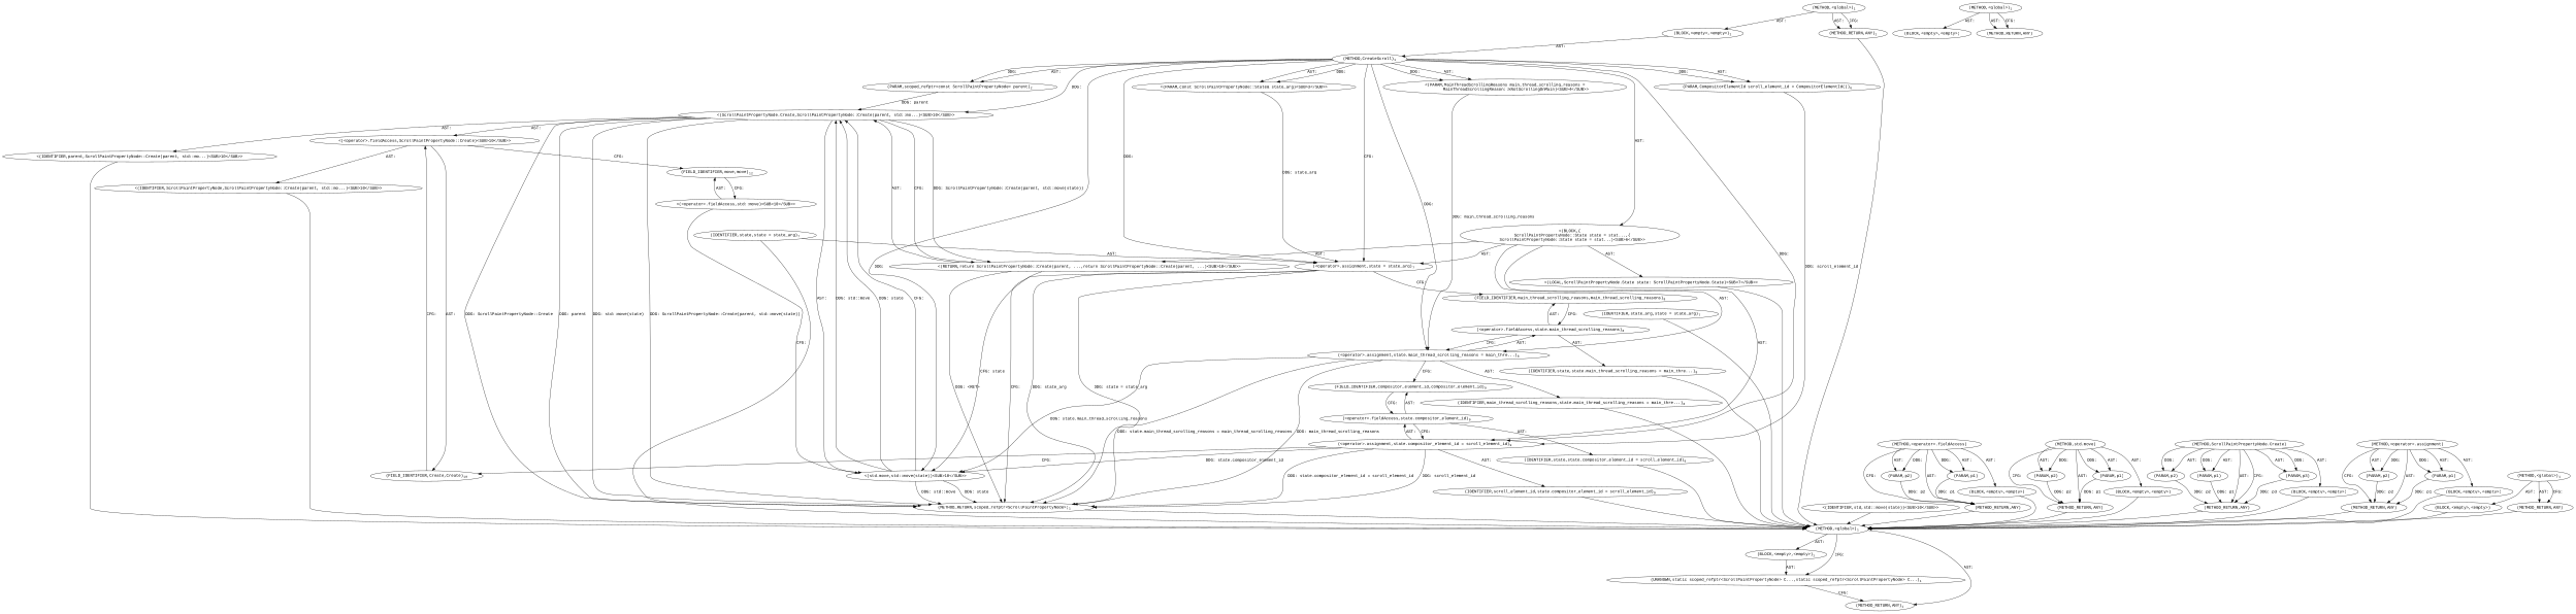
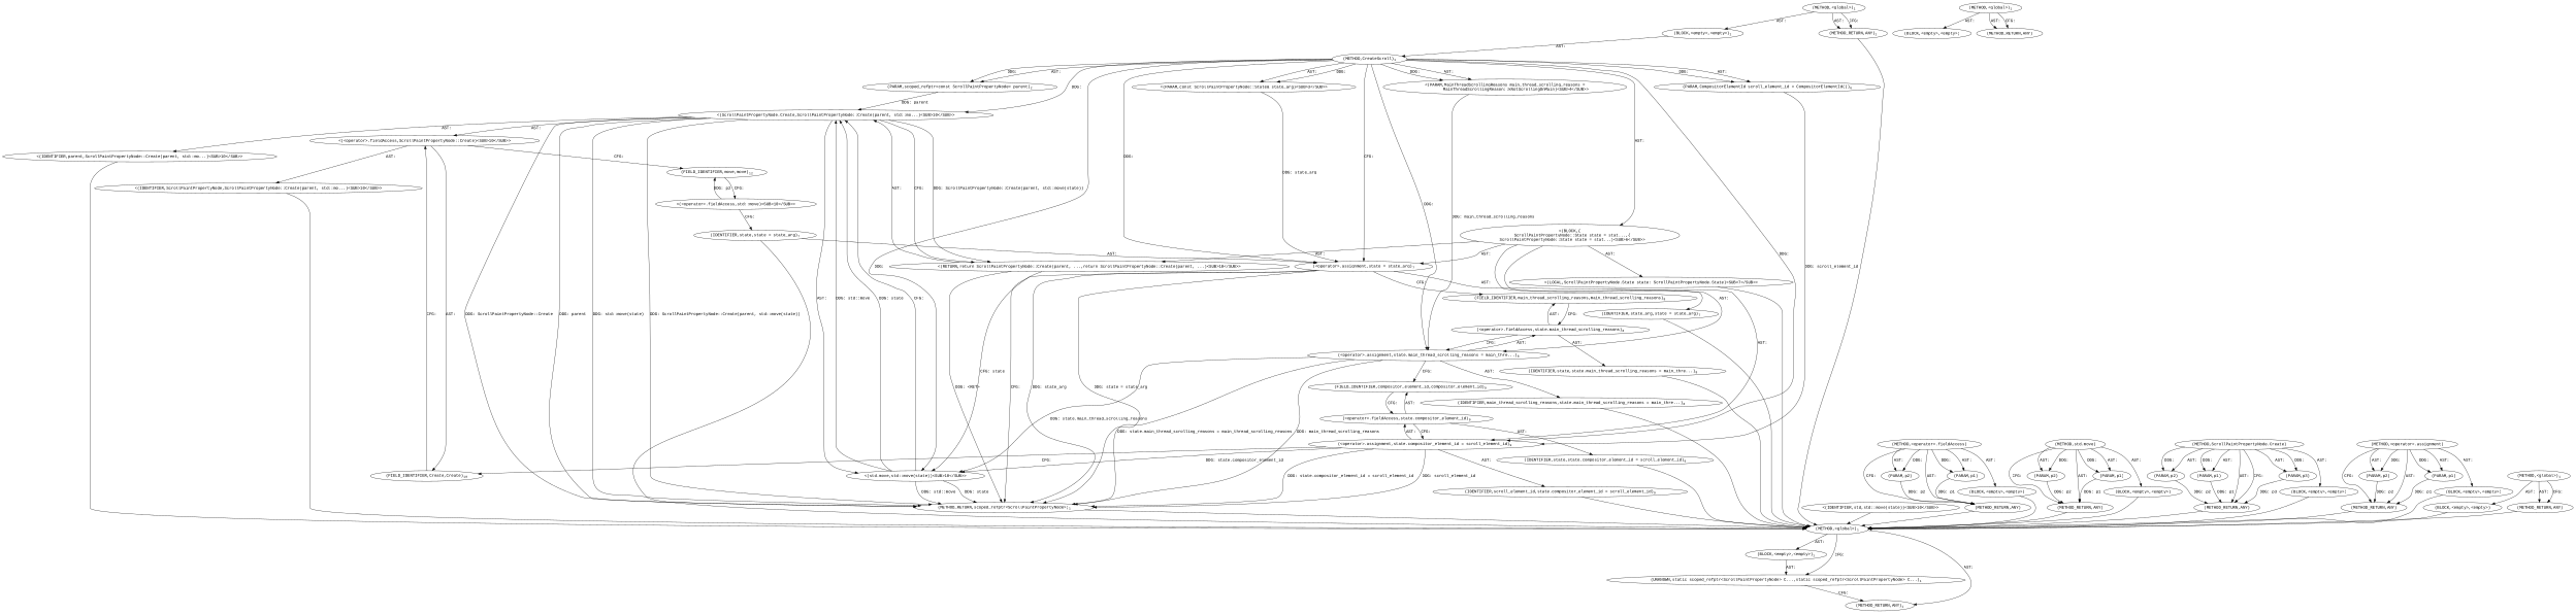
  digraph {
    fontname="Liberation Mono"
    node [fontname="Liberation Mono"]
    edge [fontname="Liberation Mono"]
    n1 [label=<(METHOD,&lt;global&gt;)<SUB>1</SUB>>]
    n2 [label=<(BLOCK,&lt;empty&gt;,&lt;empty&gt;)<SUB>1</SUB>>]
    n3 [label=<(METHOD_RETURN,ANY)<SUB>1</SUB>>]
    n4 [label=<(METHOD,CreateScroll)<SUB>1</SUB>>]
    n5 [label=<(METHOD,&lt;global&gt;)<SUB>1</SUB>>]
    n6 [label=<(PARAM,scoped_refptr&lt;const ScrollPaintPropertyNode&gt; parent)<SUB>2</SUB>>]
    n7 [label="<(PARAM,const ScrollPaintPropertyNode::State&amp; state_arg)<SUB>3</SUB>>"]
    n8 [label="<(PARAM,MainThreadScrollingReasons main_thread_scrolling_reasons =\n         MainThreadScrollingReason::kNotScrollingOnMain)<SUB>4</SUB>>"]
    n9 [label=<(PARAM,CompositorElementId scroll_element_id = CompositorElementId())<SUB>6</SUB>>]
    n10 [label="<(BLOCK,{\n  ScrollPaintPropertyNode::State state = stat...,{\n  ScrollPaintPropertyNode::State state = stat...)<SUB>6</SUB>>"]
    n11 [label=<(&lt;operator&gt;.assignment,state = state_arg)<SUB>7</SUB>>]
    n12 [label=<(&lt;operator&gt;.assignment,state.main_thread_scrolling_reasons = main_thre...)<SUB>8</SUB>>]
    n13 [label=<(&lt;operator&gt;.assignment,state.compositor_element_id = scroll_element_id)<SUB>9</SUB>>]
    n14 [label="<(ScrollPaintPropertyNode.Create,ScrollPaintPropertyNode::Create(parent, std::mo...)<SUB>10</SUB>>"]
    n15 [label="<(std.move,std::move(state))<SUB>10</SUB>>"]
    n16 [label="<(LOCAL,ScrollPaintPropertyNode.State state: ScrollPaintPropertyNode.State)<SUB>7</SUB>>"]
    n17 [label="<(RETURN,return ScrollPaintPropertyNode::Create(parent, ...,return ScrollPaintPropertyNode::Create(parent, ...)<SUB>10</SUB>>"]
    n18 [label=<(METHOD_RETURN,scoped_refptr&lt;ScrollPaintPropertyNode&gt;)<SUB>1</SUB>>]
    n19 [label=<(IDENTIFIER,state_arg,state = state_arg)<SUB>7</SUB>>]
    n20 [label=<(FIELD_IDENTIFIER,main_thread_scrolling_reasons,main_thread_scrolling_reasons)<SUB>8</SUB>>]
    n21 [label=<(&lt;operator&gt;.fieldAccess,state.main_thread_scrolling_reasons)<SUB>8</SUB>>]
    n22 [label=<(IDENTIFIER,main_thread_scrolling_reasons,state.main_thread_scrolling_reasons = main_thre...)<SUB>8</SUB>>]
    n23 [label=<(FIELD_IDENTIFIER,compositor_element_id,compositor_element_id)<SUB>9</SUB>>]
    n24 [label=<(&lt;operator&gt;.fieldAccess,state.compositor_element_id)<SUB>9</SUB>>]
    n25 [label=<(IDENTIFIER,scroll_element_id,state.compositor_element_id = scroll_element_id)<SUB>9</SUB>>]
    n26 [label=<(FIELD_IDENTIFIER,Create,Create)<SUB>10</SUB>>]
    n27 [label="<(&lt;operator&gt;.fieldAccess,ScrollPaintPropertyNode::Create)<SUB>10</SUB>>"]
    n28 [label="<(IDENTIFIER,parent,ScrollPaintPropertyNode::Create(parent, std::mo...)<SUB>10</SUB>>"]
    n29 [label=<(BLOCK,&lt;empty&gt;,&lt;empty&gt;)<SUB>1</SUB>>]
    n30 [label=<(UNKNOWN,static scoped_refptr&lt;ScrollPaintPropertyNode&gt; C...,static scoped_refptr&lt;ScrollPaintPropertyNode&gt; C...)<SUB>1</SUB>>]
    n31 [label=<(METHOD_RETURN,ANY)<SUB>1</SUB>>]
    n32 [label=<(IDENTIFIER,state,state = state_arg)<SUB>7</SUB>>]
    n33 [label=<(IDENTIFIER,state,state.main_thread_scrolling_reasons = main_thre...)<SUB>8</SUB>>]
    n34 [label=<(IDENTIFIER,state,state.compositor_element_id = scroll_element_id)<SUB>9</SUB>>]
    n35 [label="<(IDENTIFIER,ScrollPaintPropertyNode,ScrollPaintPropertyNode::Create(parent, std::mo...)<SUB>10</SUB>>"]
    n36 [label=<(FIELD_IDENTIFIER,move,move)<SUB>12</SUB>>]
    n37 [label="<(&lt;operator&gt;.fieldAccess,std::move)<SUB>10</SUB>>"]
    n38 [label="<(IDENTIFIER,std,std::move(state))<SUB>10</SUB>>"]
    n39 [label=<(METHOD,&lt;operator&gt;.fieldAccess)>]
    n40 [label=<(PARAM,p1)>]
    n41 [label=<(PARAM,p2)>]
    n42 [label=<(BLOCK,&lt;empty&gt;,&lt;empty&gt;)>]
    n43 [label=<(METHOD_RETURN,ANY)>]
    n44 [label=<(METHOD,std.move)>]
    n45 [label=<(PARAM,p1)>]
    n46 [label=<(PARAM,p2)>]
    n47 [label=<(BLOCK,&lt;empty&gt;,&lt;empty&gt;)>]
    n48 [label=<(METHOD_RETURN,ANY)>]
    n49 [label=<(METHOD,ScrollPaintPropertyNode.Create)>]
    n50 [label=<(PARAM,p1)>]
    n51 [label=<(PARAM,p2)>]
    n52 [label=<(PARAM,p3)>]
    n53 [label=<(BLOCK,&lt;empty&gt;,&lt;empty&gt;)>]
    n54 [label=<(METHOD_RETURN,ANY)>]
    n55 [label=<(METHOD,&lt;operator&gt;.assignment)>]
    n56 [label=<(PARAM,p1)>]
    n57 [label=<(PARAM,p2)>]
    n58 [label=<(BLOCK,&lt;empty&gt;,&lt;empty&gt;)>]
    n59 [label=<(METHOD_RETURN,ANY)>]
    n60 [label=<(METHOD,&lt;global&gt;)<SUB>1</SUB>>]
    n61 [label=<(BLOCK,&lt;empty&gt;,&lt;empty&gt;)>]
    n62 [label=<(METHOD_RETURN,ANY)>]
    n63 [label=<(METHOD,&lt;global&gt;)<SUB>1</SUB>>]
    n64 [label=<(BLOCK,&lt;empty&gt;,&lt;empty&gt;)>]
    n65 [label=<(METHOD_RETURN,ANY)>]
    n1 -> n2 [label="AST: "]
    n1 -> n3 [label="AST: "]
    n1 -> n3 [label="CFG: "]
    n2 -> n4 [label="AST: "]
    n3 -> n5
    n4 -> n6 [label="AST: "]
    n4 -> n6 [label="DDG: "]
    n4 -> n7 [label="AST: "]
    n4 -> n7 [label="DDG: "]
    n4 -> n8 [label="AST: "]
    n4 -> n8 [label="DDG: "]
    n4 -> n9 [label="AST: "]
    n4 -> n9 [label="DDG: "]
    n4 -> n10 [label="AST: "]
    n4 -> n11 [label="CFG: "]
    n4 -> n11 [label="DDG: "]
    n4 -> n12 [label="DDG: "]
    n4 -> n13 [label="DDG: "]
    n4 -> n14 [label="DDG: "]
    n4 -> n15 [label="DDG: "]
    n5 -> n29 [label="AST: "]
    n5 -> n30 [label="CFG: "]
    n5 -> n31 [label="AST: "]
    n6 -> n14 [label="DDG: parent"]
    n7 -> n11 [label="DDG: state_arg"]
    n8 -> n12 [label="DDG: main_thread_scrolling_reasons"]
    n9 -> n13 [label="DDG: scroll_element_id"]
    n10 -> n11 [label="AST: "]
    n10 -> n12 [label="AST: "]
    n10 -> n13 [label="AST: "]
    n10 -> n16 [label="AST: "]
    n10 -> n17 [label="AST: "]
    n11 -> n15 [label="CFG: state"]
    n11 -> n18 [label="DDG: state_arg"]
    n11 -> n18 [label="DDG: state = state_arg"]
+   n11 -> n19 [label="AST: "]
    n11 -> n20 [label="CFG: "]
    n12 -> n15 [label="DDG: state.main_thread_scrolling_reasons"]
    n12 -> n18 [label="DDG: main_thread_scrolling_reasons"]
    n12 -> n18 [label="DDG: state.main_thread_scrolling_reasons = main_thread_scrolling_reasons"]
    n12 -> n21 [label="AST: "]
    n12 -> n22 [label="AST: "]
    n12 -> n23 [label="CFG: "]
    n13 -> n15 [label="DDG: state.compositor_element_id"]
    n13 -> n18 [label="DDG: scroll_element_id"]
    n13 -> n18 [label="DDG: state.compositor_element_id = scroll_element_id"]
    n13 -> n24 [label="AST: "]
    n13 -> n25 [label="AST: "]
    n13 -> n26 [label="CFG: "]
    n14 -> n15 [label="AST: "]
    n14 -> n17 [label="CFG: "]
    n14 -> n17 [label="DDG: ScrollPaintPropertyNode::Create(parent, std::move(state))"]
    n14 -> n18 [label="DDG: ScrollPaintPropertyNode::Create"]
    n14 -> n18 [label="DDG: parent"]
    n14 -> n18 [label="DDG: std::move(state)"]
    n14 -> n18 [label="DDG: ScrollPaintPropertyNode::Create(parent, std::move(state))"]
    n14 -> n27 [label="AST: "]
    n14 -> n28 [label="AST: "]
    n15 -> n14 [label="CFG: "]
    n15 -> n14 [label="DDG: std::move"]
    n15 -> n14 [label="DDG: state"]
    n15 -> n18 [label="DDG: std::move"]
    n15 -> n18 [label="DDG: state"]
    n16 -> n5
    n17 -> n14 [label="AST: "]
    n17 -> n18 [label="CFG: "]
    n17 -> n18 [label="DDG: &lt;RET&gt;"]
    n18 -> n5
    n19 -> n5
    n20 -> n21 [label="CFG: "]
    n21 -> n12 [label="CFG: "]
    n21 -> n20 [label="AST: "]
    n21 -> n33 [label="AST: "]
    n22 -> n5
    n23 -> n24 [label="CFG: "]
    n24 -> n13 [label="CFG: "]
    n24 -> n23 [label="AST: "]
    n24 -> n34 [label="AST: "]
    n25 -> n5
    n26 -> n27 [label="CFG: "]
    n27 -> n26 [label="AST: "]
    n27 -> n35 [label="AST: "]
    n27 -> n36 [label="CFG: "]
    n28 -> n5
    n29 -> n30 [label="AST: "]
    n30 -> n31 [label="CFG: "]
    n32 -> n5
    n32 -> n11 [label="AST: "]
    n33 -> n5
    n34 -> n5
    n35 -> n5
    n36 -> n37 [label="CFG: "]
-   n37 -> n15 [label="CFG: "]
-   n37 -> n36 [label="AST: "]
+   n37 -> n32 [label="CFG: "]
+   n37 -> n36 [label="DDG: p2"]
    n38 -> n5
    n39 -> n40 [label="AST: "]
    n39 -> n40 [label="DDG: "]
    n39 -> n41 [label="AST: "]
    n39 -> n41 [label="DDG: "]
    n39 -> n42 [label="AST: "]
    n39 -> n43 [label="AST: "]
    n39 -> n43 [label="CFG: "]
    n40 -> n43 [label="DDG: p1"]
    n41 -> n43 [label="DDG: p2"]
    n42 -> n5
    n43 -> n5
    n44 -> n45 [label="AST: "]
    n44 -> n45 [label="DDG: "]
    n44 -> n46 [label="AST: "]
    n44 -> n46 [label="DDG: "]
    n44 -> n47 [label="AST: "]
    n44 -> n48 [label="AST: "]
    n44 -> n48 [label="CFG: "]
    n45 -> n48 [label="DDG: p1"]
    n46 -> n48 [label="DDG: p2"]
    n47 -> n5
    n48 -> n5
    n49 -> n50 [label="AST: "]
    n49 -> n50 [label="DDG: "]
    n49 -> n51 [label="AST: "]
    n49 -> n51 [label="DDG: "]
    n49 -> n52 [label="AST: "]
    n49 -> n52 [label="DDG: "]
    n49 -> n53 [label="AST: "]
    n49 -> n54 [label="AST: "]
    n49 -> n54 [label="CFG: "]
    n50 -> n54 [label="DDG: p1"]
    n51 -> n54 [label="DDG: p2"]
    n52 -> n54 [label="DDG: p3"]
    n53 -> n5
    n54 -> n5
    n55 -> n56 [label="AST: "]
    n55 -> n56 [label="DDG: "]
    n55 -> n57 [label="AST: "]
    n55 -> n57 [label="DDG: "]
    n55 -> n58 [label="AST: "]
    n55 -> n59 [label="AST: "]
    n55 -> n59 [label="CFG: "]
    n56 -> n59 [label="DDG: p1"]
    n57 -> n59 [label="DDG: p2"]
    n58 -> n5
    n59 -> n5
    n60 -> n61 [label="AST: "]
    n60 -> n62 [label="AST: "]
    n60 -> n62 [label="CFG: "]
    n61 -> n5
    n62 -> n5
    n63 -> n64 [label="AST: "]
    n63 -> n65 [label="AST: "]
    n63 -> n65 [label="CFG: "]
  }
